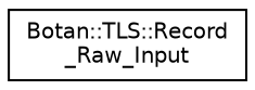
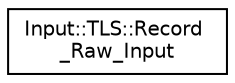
  digraph {
    rankdir=LR
-   n1 [color=black fillcolor=white fontname=Helvetica fontsize=10 height=0.2 label="Botan::TLS::Record\l_Raw_Input" shape=record style=filled width=0.4]
+   n1 [color=black fillcolor=white fontname=Helvetica fontsize=10 height=0.2 label="Input::TLS::Record\l_Raw_Input" shape=record style=filled width=0.4]
  }
